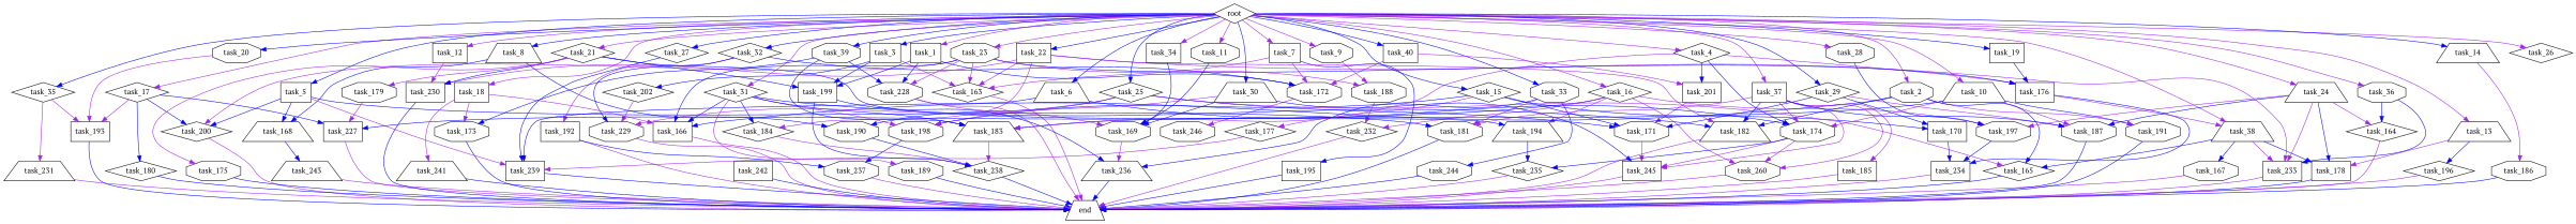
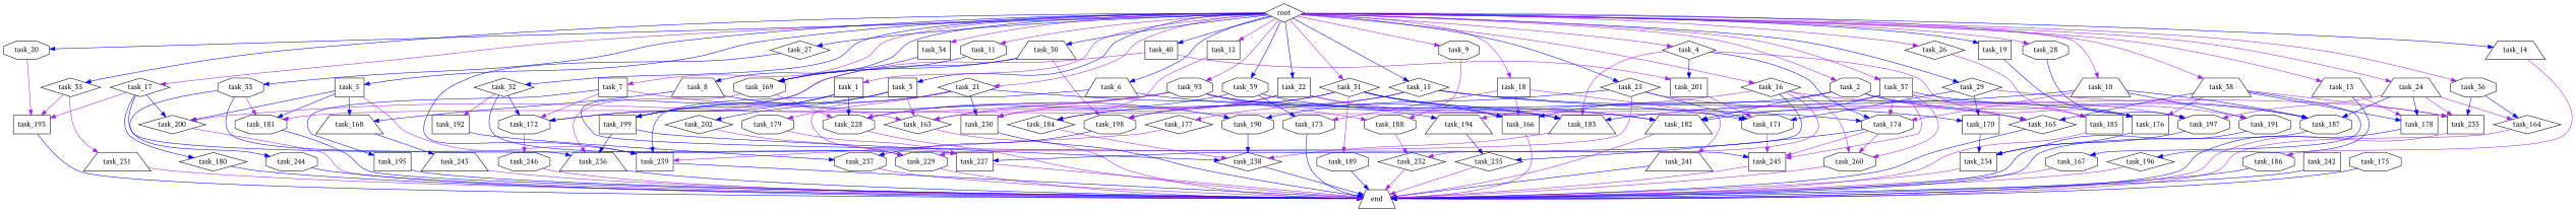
  digraph {
    fontname="PT Serif"
    node [fontname="PT Serif" shape=octagon]
    edge [color=blue fontname="PT Serif"]
    task_8 [shape=trapezium]
    task_168 [shape=trapezium]
    task_190
    task_243 [shape=trapezium]
    task_238 [shape=diamond]
    task_239 [shape=box]
    end [shape=trapezium]
    task_173
    task_189
    task_17 [shape=diamond]
    task_227 [shape=box]
    task_200 [shape=diamond]
    task_193 [shape=box]
    task_180 [shape=diamond]
    task_32 [shape=diamond]
    task_192 [shape=box]
    task_229
    task_172
    task_237
    task_246
    task_242 [shape=box]
    task_35 [shape=diamond]
    task_231 [shape=trapezium]
    task_26 [shape=diamond]
    task_185 [shape=box]
    task_15 [shape=diamond]
    task_177 [shape=diamond]
    task_171
    task_198
    task_170 [shape=box]
    task_236 [shape=trapezium]
    task_245 [shape=box]
    task_234 [shape=box]
    task_167
    task_166 [shape=box]
    task_33
    task_181
    task_244
    task_186
    task_7 [shape=box]
    task_163 [shape=diamond]
    task_195 [shape=box]
    task_241 [shape=trapezium]
    task_233 [shape=box]
    task_176 [shape=box]
    task_13 [shape=trapezium]
    task_178 [shape=box]
    task_196 [shape=diamond]
    task_30 [shape=trapezium]
    task_169
    task_228
    task_5 [shape=box]
    task_201 [shape=box]
    task_6 [shape=trapezium]
    task_174
    n56 [label=task_260]
    task_235 [shape=diamond]
    task_184 [shape=diamond]
    task_22 [shape=box]
    task_182 [shape=trapezium]
    task_230 [shape=box]
    task_3 [shape=box]
    task_202 [shape=diamond]
    task_199 [shape=box]
    task_179
    task_187
    task_164 [shape=diamond]
    task_232 [shape=diamond]
    task_188
    task_183 [shape=trapezium]
    task_16 [shape=diamond]
    task_194 [shape=trapezium]
    task_197
    task_191
    task_27 [shape=diamond]
    root [shape=diamond]
    task_21 [shape=diamond]
    task_18 [shape=box]
    task_31 [shape=diamond]
    task_9
    task_28
    task_29 [shape=diamond]
    task_34 [shape=box]
    task_10 [shape=trapezium]
    task_2
    task_38 [shape=trapezium]
    task_39
    task_14 [shape=trapezium]
    task_24 [shape=trapezium]
    task_19 [shape=box]
    task_36
    task_25 [shape=diamond]
    task_4 [shape=diamond]
    task_40 [shape=box]
    task_12 [shape=box]
-   task_23
+   task_23 [label=task_93]
    task_37 [shape=box]
    task_1 [shape=box]
    task_11
    task_20
    task_175
    task_165 [shape=diamond]
    task_8 -> task_168
    task_8 -> task_190
    task_168 -> task_243
    task_190 -> task_238
    task_243 -> end [color=purple]
    task_238 -> end
    task_239 -> end
    task_173 -> end
    task_189 -> end
    task_17 -> task_227
    task_17 -> task_200
    task_17 -> task_193 [color=purple]
    task_17 -> task_180
    task_227 -> end [color=purple]
    task_200 -> end [color=purple]
    task_193 -> end
    task_180 -> end
    task_32 -> task_192 [color=purple]
    task_32 -> task_229
    task_32 -> task_172
    task_192 -> task_237
    task_229 -> end [color=purple]
    task_172 -> task_246 [color=purple]
    task_237 -> end [color=purple]
-   task_192 -> end [color=purple]
+   task_246 -> end [color=purple]
    task_242 -> end
    task_35 -> task_193 [color=purple]
    task_35 -> task_231 [color=purple]
    task_231 -> end [color=purple]
+   task_26 -> task_185 [color=purple]
    task_185 -> end [color=purple]
    task_15 -> task_177 [color=purple]
    task_15 -> task_171
    task_15 -> task_198
    task_15 -> task_170
    task_177 -> task_239 [color=purple]
    task_171 -> task_245 [color=purple]
    task_198 -> task_237
    task_170 -> task_234
    task_236 -> end
    task_245 -> end [color=purple]
    task_234 -> end [color=purple]
    task_167 -> end [color=purple]
    task_166 -> end [color=purple]
    task_33 -> task_236
    task_33 -> task_181 [color=purple]
    task_33 -> task_244
    task_181 -> end
    task_244 -> end
    task_186 -> end
    task_7 -> task_172 [color=purple]
    task_7 -> task_163 [color=purple]
    task_7 -> task_195
    task_163 -> end [color=purple]
    task_195 -> end
    task_241 -> end
    task_233 -> end [color=purple]
    task_176 -> task_234
    task_13 -> task_178 [color=purple]
    task_13 -> task_196
    task_178 -> end
    task_196 -> end [color=purple]
    task_30 -> task_198 [color=purple]
    task_30 -> task_245
    task_30 -> task_169
    task_169 -> task_236 [color=purple]
-   task_228 -> task_169 [color=purple]
+   task_169 -> task_228 [color=purple]
    task_228 -> end [color=purple]
    task_5 -> task_168
    task_5 -> task_239 [color=purple]
    task_5 -> task_200
    task_5 -> task_181
    task_201 -> task_171 [color=purple]
    task_6 -> task_239
    task_6 -> task_174
    task_174 -> task_245 [color=purple]
    task_174 -> n56 [color=purple]
    task_174 -> task_235
    n56 -> end [color=purple]
    task_235 -> end [color=purple]
    task_184 -> task_238 [color=purple]
    task_22 -> task_163 [color=purple]
    task_22 -> task_233 [color=purple]
    task_22 -> task_184 [color=purple]
    task_22 -> task_182 [color=purple]
    task_22 -> task_230 [color=purple]
    task_182 -> end [color=purple]
    task_230 -> end
    task_3 -> task_163 [color=purple]
    task_3 -> task_202
    task_3 -> task_199
    task_202 -> task_229 [color=purple]
    task_199 -> task_238
    task_199 -> task_236
    task_179 -> task_227 [color=purple]
    task_187 -> end
    task_164 -> end [color=purple]
    task_232 -> end [color=purple]
    task_188 -> task_232 [color=purple]
    task_183 -> task_238 [color=purple]
    task_16 -> task_227
    task_16 -> n56 [color=purple]
    task_16 -> task_232 [color=purple]
    task_16 -> task_194 [color=purple]
    task_16 -> task_197 [color=purple]
    task_194 -> task_235
    task_197 -> task_234
    task_191 -> end
    task_27 -> task_239
    root -> task_8
    root -> task_17 [color=purple]
    root -> task_32
    root -> task_35
    root -> task_26 [color=purple]
    root -> task_15
    root -> task_33
    root -> task_7 [color=purple]
    root -> task_13 [color=purple]
    root -> task_30
    root -> task_5
    root -> task_6
    root -> task_22
    root -> task_3
    root -> task_16 [color=purple]
    root -> task_27
    root -> task_21 [color=purple]
    root -> task_18 [color=purple]
    root -> task_31 [color=purple]
    root -> task_9 [color=purple]
    root -> task_28 [color=purple]
    root -> task_29
    root -> task_34 [color=purple]
    root -> task_10 [color=purple]
    root -> task_2 [color=purple]
    root -> task_38 [color=purple]
    root -> task_39
    root -> task_14
    root -> task_24 [color=purple]
    root -> task_19
    root -> task_36 [color=purple]
    root -> task_25
    root -> task_4 [color=purple]
    root -> task_40
    root -> task_12 [color=purple]
    root -> task_23 [color=purple]
    root -> task_37 [color=purple]
    root -> task_1 [color=purple]
    root -> task_11 [color=purple]
    root -> task_20
    task_21 -> task_230
    task_21 -> task_199
    task_21 -> task_179 [color=purple]
    task_21 -> task_194
-   task_21 -> task_175 [color=purple]
+   task_21 -> task_227 [color=purple]
    task_18 -> task_173 [color=purple]
    task_18 -> task_166 [color=purple]
    task_18 -> task_241 [color=purple]
    task_31 -> task_189 [color=purple]
    task_31 -> task_198 [color=purple]
    task_31 -> task_166
    task_31 -> task_184
    task_31 -> task_182
    task_31 -> task_183
    task_9 -> task_188 [color=purple]
    task_28 -> task_197
    task_29 -> task_171
    task_29 -> task_170
    task_29 -> task_187 [color=purple]
    task_34 -> task_169
    task_10 -> task_174 [color=purple]
-   task_10 -> task_187 [color=purple]
+   task_10 -> task_187
    task_10 -> task_183
    task_10 -> task_191
    task_2 -> task_166
    task_2 -> task_182
    task_2 -> task_191 [color=purple]
    task_2 -> task_165
    task_38 -> task_167
    task_38 -> task_233 [color=purple]
-   task_176 -> task_38 [color=purple]
+   task_38 -> task_176 [color=purple]
    task_38 -> task_178
    task_38 -> task_165
    task_39 -> task_173
    task_39 -> task_228
    task_39 -> task_183
    task_14 -> task_186 [color=purple]
    task_24 -> task_233 [color=purple]
    task_24 -> task_178
    task_24 -> task_187
    task_24 -> task_164 [color=purple]
    task_24 -> task_197 [color=purple]
    task_19 -> task_176
    task_36 -> task_233
    task_36 -> task_164
    task_25 -> task_190
    task_25 -> task_229 [color=purple]
    task_25 -> task_171
    task_25 -> task_165 [color=purple]
    task_4 -> task_176 [color=purple]
    task_4 -> task_201
    task_4 -> task_174
    task_4 -> task_183 [color=purple]
    task_40 -> task_172 [color=purple]
    task_40 -> task_201 [color=purple]
    task_12 -> task_230 [color=purple]
    task_23 -> task_200 [color=purple]
    task_23 -> task_166
    task_23 -> task_163 [color=purple]
    task_23 -> task_176
    task_23 -> task_228 [color=purple]
    task_23 -> task_188 [color=purple]
    task_37 -> task_185 [color=purple]
    task_37 -> task_245 [color=purple]
    task_37 -> task_181 [color=purple]
    task_37 -> task_174 [color=purple]
    task_37 -> n56 [color=purple]
    task_37 -> task_182
    task_37 -> task_187
    task_1 -> task_172
    task_1 -> task_228
    task_1 -> task_199
    task_11 -> task_169
    task_20 -> task_193 [color=purple]
    task_175 -> end
    task_165 -> end
  }
